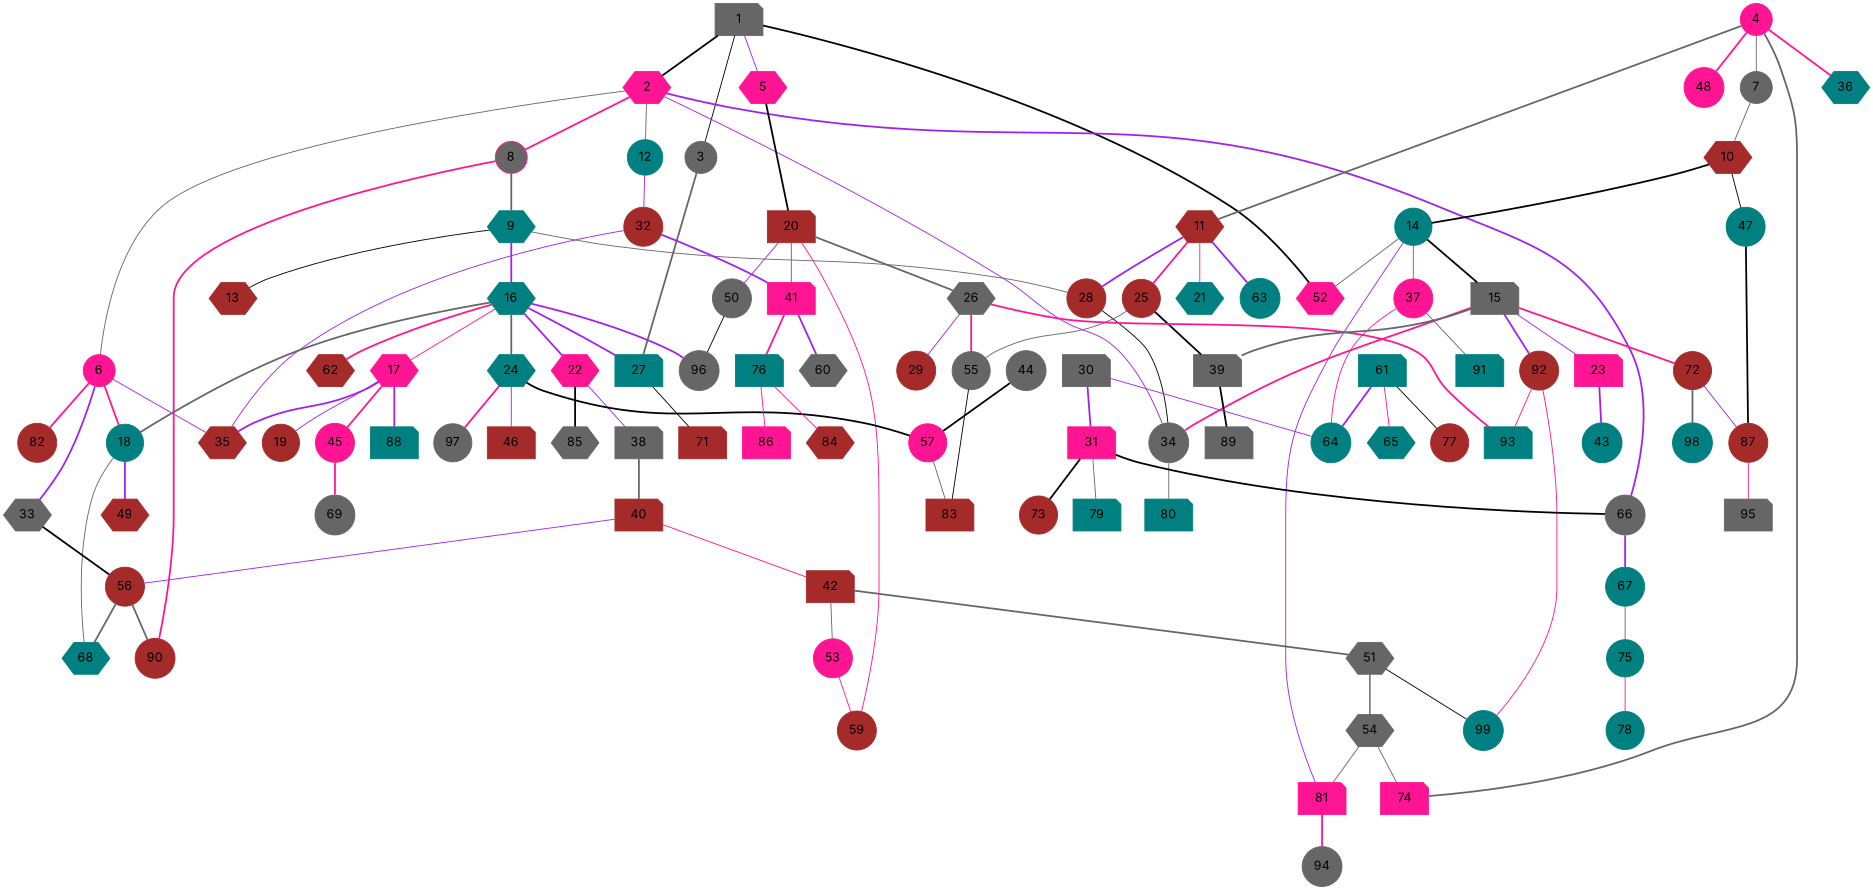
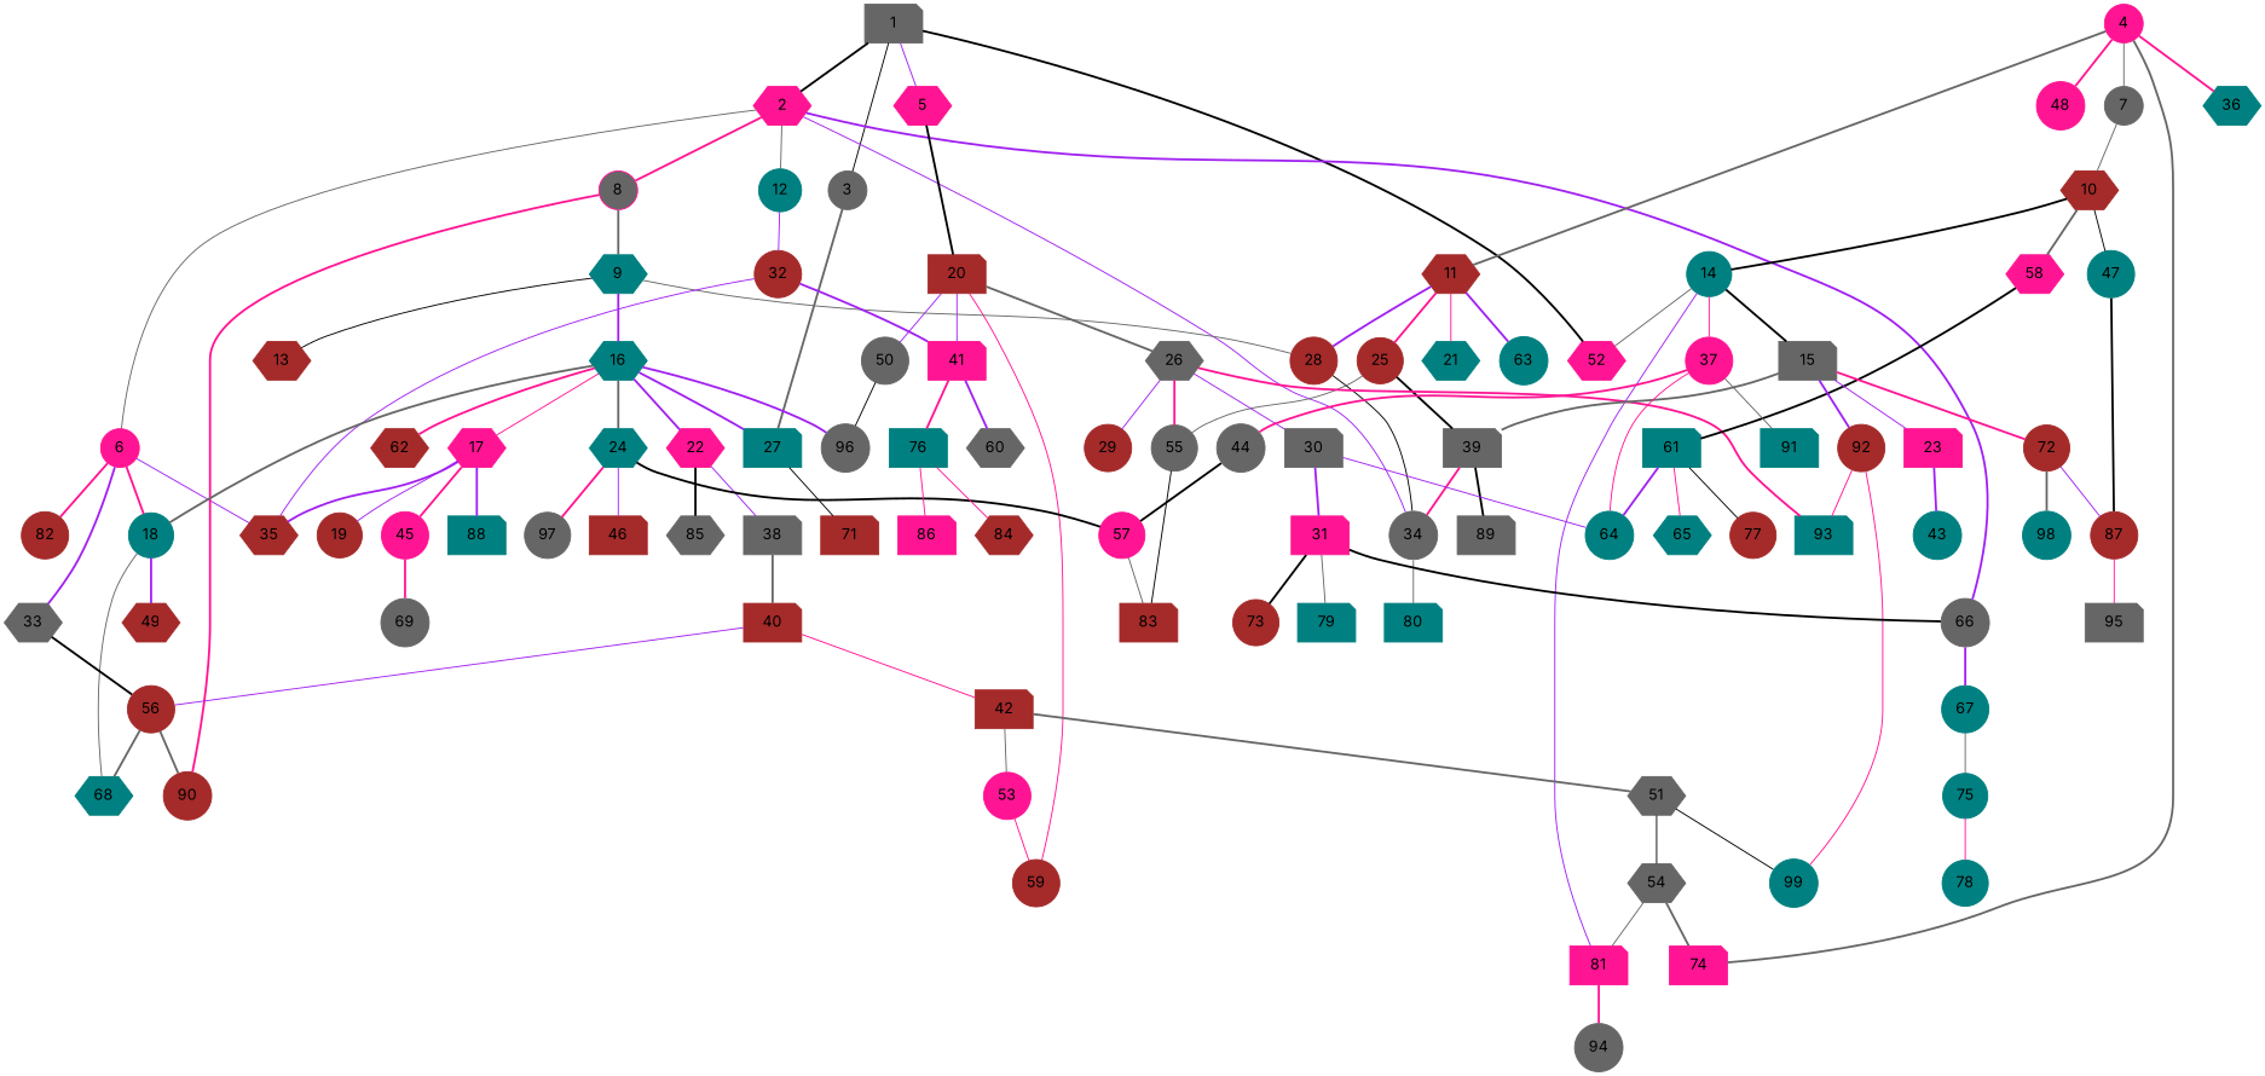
  graph {
    fontname=Inter
    node [color=teal fontname=Inter shape=circle style=filled]
    edge [color=purple fontname=Inter style=bold]
    1 [color=gray40 shape=note]
    2 [color=deeppink shape=hexagon]
    3 [color=gray40]
    5 [color=deeppink shape=hexagon]
    52 [color=deeppink shape=hexagon]
    6 [color=deeppink]
    8 [color=deeppink fillcolor=gray40]
    12
    34 [color=gray40]
    66 [color=gray40]
    27 [shape=note]
    4 [color=deeppink]
    7 [color=gray40]
    11 [color=brown shape=hexagon]
    36 [shape=hexagon]
    48 [color=deeppink]
    74 [color=deeppink shape=note]
    20 [color=brown shape=note]
    18
    33 [color=gray40 shape=hexagon]
    35 [color=brown shape=hexagon]
    82 [color=brown]
    9 [shape=hexagon]
    90 [color=brown]
    32 [color=brown]
    80 [shape=note]
    67
    71 [color=brown shape=note]
    10 [color=brown shape=hexagon]
    28 [color=brown]
    21 [shape=hexagon]
    25 [color=brown]
    63
    26 [color=gray40 shape=hexagon]
    41 [color=deeppink shape=note]
    50 [color=gray40]
    59 [color=brown]
    49 [color=brown shape=hexagon]
    68 [shape=hexagon]
    56 [color=brown]
    14
    47
+   58 [color=deeppink shape=hexagon]
    13 [color=brown shape=hexagon]
    16 [shape=hexagon]
    17 [color=deeppink shape=hexagon]
    22 [color=deeppink shape=hexagon]
    24 [shape=hexagon]
    62 [color=brown shape=hexagon]
    96 [color=gray40]
    15 [color=gray40 shape=note]
    37 [color=deeppink]
    81 [color=deeppink shape=note]
    87 [color=brown]
    61 [shape=note]
    39 [color=gray40 shape=note]
    55 [color=gray40]
    23 [color=deeppink shape=note]
    72 [color=brown]
    92 [color=brown]
    64
    44 [color=gray40]
    91 [shape=note]
    94 [color=gray40]
    43
    89 [color=gray40 shape=note]
    98
    93 [shape=note]
    99
    19 [color=brown]
    45 [color=deeppink]
    88 [shape=note]
    38 [color=gray40 shape=note]
    85 [color=gray40 shape=hexagon]
    46 [color=brown shape=note]
    57 [color=deeppink]
    97 [color=gray40]
    69 [color=gray40]
    29 [color=brown]
    30 [color=gray40 shape=note]
    60 [color=gray40 shape=hexagon]
    76 [shape=note]
    40 [color=brown shape=note]
    83 [color=brown shape=note]
    31 [color=deeppink shape=note]
    73 [color=brown]
    79 [shape=note]
    42 [color=brown shape=note]
    51 [color=gray40 shape=hexagon]
    53 [color=deeppink]
    84 [color=brown shape=hexagon]
    86 [color=deeppink shape=note]
    54 [color=gray40 shape=hexagon]
    95 [color=gray40 shape=note]
    65 [shape=hexagon]
    77 [color=brown]
    75
    78
    1 -- 2 [color=black]
    1 -- 3 [color=black style=solid]
    1 -- 5 [style=solid]
    1 -- 52 [color=black]
    2 -- 6 [color=gray40 style=solid]
    2 -- 8 [color=deeppink]
    2 -- 12 [color=gray40 style=solid]
    2 -- 34 [style=solid]
    2 -- 66
    3 -- 27 [color=gray40]
    5 -- 20 [color=black]
    6 -- 18 [color=deeppink]
    6 -- 33
    6 -- 35 [style=solid]
    6 -- 82 [color=deeppink]
    8 -- 9 [color=gray40]
    8 -- 90 [color=deeppink]
    12 -- 32 [style=solid]
    34 -- 80 [color=gray40 style=solid]
    66 -- 67
    27 -- 71 [color=black style=solid]
    4 -- 7 [color=gray40 style=solid]
    4 -- 11 [color=gray40]
    4 -- 36 [color=deeppink]
    4 -- 48 [color=deeppink]
    4 -- 74 [color=gray40]
    7 -- 10 [color=gray40 style=solid]
    11 -- 28
    11 -- 21 [color=deeppink style=solid]
    11 -- 25 [color=deeppink]
    11 -- 63
    20 -- 26 [color=gray40]
    20 -- 41 [style=solid]
    20 -- 50 [style=solid]
    20 -- 59 [color=deeppink style=solid]
    18 -- 49
    18 -- 68 [color=gray40 style=solid]
    33 -- 56 [color=black]
    9 -- 28 [color=gray40 style=solid]
    9 -- 13 [color=black style=solid]
    9 -- 16
    32 -- 35 [style=solid]
    32 -- 41
    67 -- 75 [color=gray40 style=solid]
    10 -- 14 [color=black]
    10 -- 47 [color=black style=solid]
+   10 -- 58 [color=gray40]
    28 -- 34 [color=black style=solid]
    25 -- 39 [color=black]
    25 -- 55 [color=gray40 style=solid]
    26 -- 55 [color=deeppink]
    26 -- 93 [color=deeppink]
    26 -- 29 [style=solid]
+   26 -- 30 [style=solid]
    41 -- 60
    41 -- 76 [color=deeppink]
    50 -- 96 [color=black style=solid]
    56 -- 90 [color=gray40]
    56 -- 68 [color=gray40]
    14 -- 52 [color=gray40 style=solid]
    14 -- 15 [color=black]
    14 -- 37 [color=deeppink style=solid]
    14 -- 81 [style=solid]
    47 -- 87 [color=black]
+   58 -- 61 [color=black]
    16 -- 27
    16 -- 18 [color=gray40]
    16 -- 17 [color=deeppink style=solid]
    16 -- 22
    16 -- 24 [color=gray40]
    16 -- 62 [color=deeppink]
    16 -- 96
    17 -- 35
    17 -- 19 [style=solid]
    17 -- 45 [color=deeppink]
    17 -- 88
    22 -- 38 [style=solid]
    22 -- 85 [color=black]
    24 -- 46 [style=solid]
    24 -- 57 [color=black]
    24 -- 97 [color=deeppink]
-   15 -- 34 [color=deeppink]
+   39 -- 34 [color=deeppink]
    15 -- 39 [color=gray40]
    15 -- 23 [style=solid]
    15 -- 72 [color=deeppink]
    15 -- 92
    37 -- 64 [color=deeppink style=solid]
+   37 -- 44 [color=deeppink]
    37 -- 91 [color=gray40 style=solid]
    81 -- 94 [color=deeppink]
    87 -- 95 [color=deeppink style=solid]
    61 -- 64
    61 -- 65 [color=deeppink style=solid]
    61 -- 77 [color=black style=solid]
    39 -- 89 [color=black]
    55 -- 83 [color=black style=solid]
    23 -- 43
    72 -- 87 [style=solid]
    72 -- 98 [color=gray40]
    92 -- 93 [color=deeppink style=solid]
    92 -- 99 [color=deeppink style=solid]
    44 -- 57 [color=black]
    45 -- 69 [color=deeppink]
    38 -- 40 [color=gray40]
    57 -- 83 [color=gray40 style=solid]
    30 -- 64 [style=solid]
    30 -- 31
    76 -- 84 [color=deeppink style=solid]
    76 -- 86 [color=deeppink style=solid]
    40 -- 56 [style=solid]
    40 -- 42 [color=deeppink style=solid]
    31 -- 66 [color=black]
    31 -- 73 [color=black]
    31 -- 79 [color=gray40 style=solid]
    42 -- 51 [color=gray40]
    42 -- 53 [color=gray40 style=solid]
    51 -- 99 [color=black style=solid]
    51 -- 54 [color=black style=solid]
    53 -- 59 [color=deeppink style=solid]
-   54 -- 74 [color=gray40 style=solid]
+   54 -- 74 [color=gray40]
    54 -- 81 [color=gray40 style=solid]
    75 -- 78 [color=deeppink style=solid]
  }
